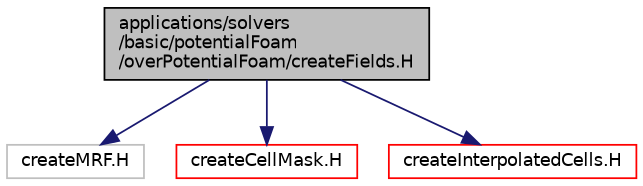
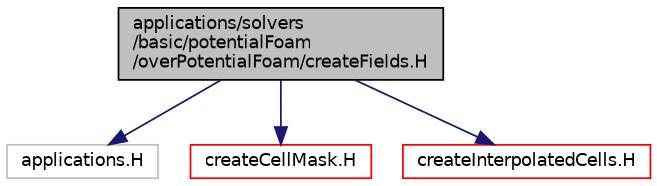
  digraph {
    node [color=red fontname=Helvetica fontsize=10 shape=record]
    edge [color=midnightblue fontname=Helvetica fontsize=10 labelfontname=Helvetica labelfontsize=10 style=solid]
    n1 [color=black fillcolor=grey75 fontcolor=black height=0.2 label="applications/solvers\l/basic/potentialFoam\l/overPotentialFoam/createFields.H" style=filled width=0.4]
-   n2 [color=grey75 height=0.2 label="createMRF.H" width=0.4]
+   n2 [color=grey75 height=0.2 label="applications.H" width=0.4]
    n3 [height=0.2 label="createCellMask.H" width=0.4]
    n4 [height=0.2 label="createInterpolatedCells.H" width=0.4]
    n1 -> n2
    n1 -> n3
    n1 -> n4
  }
